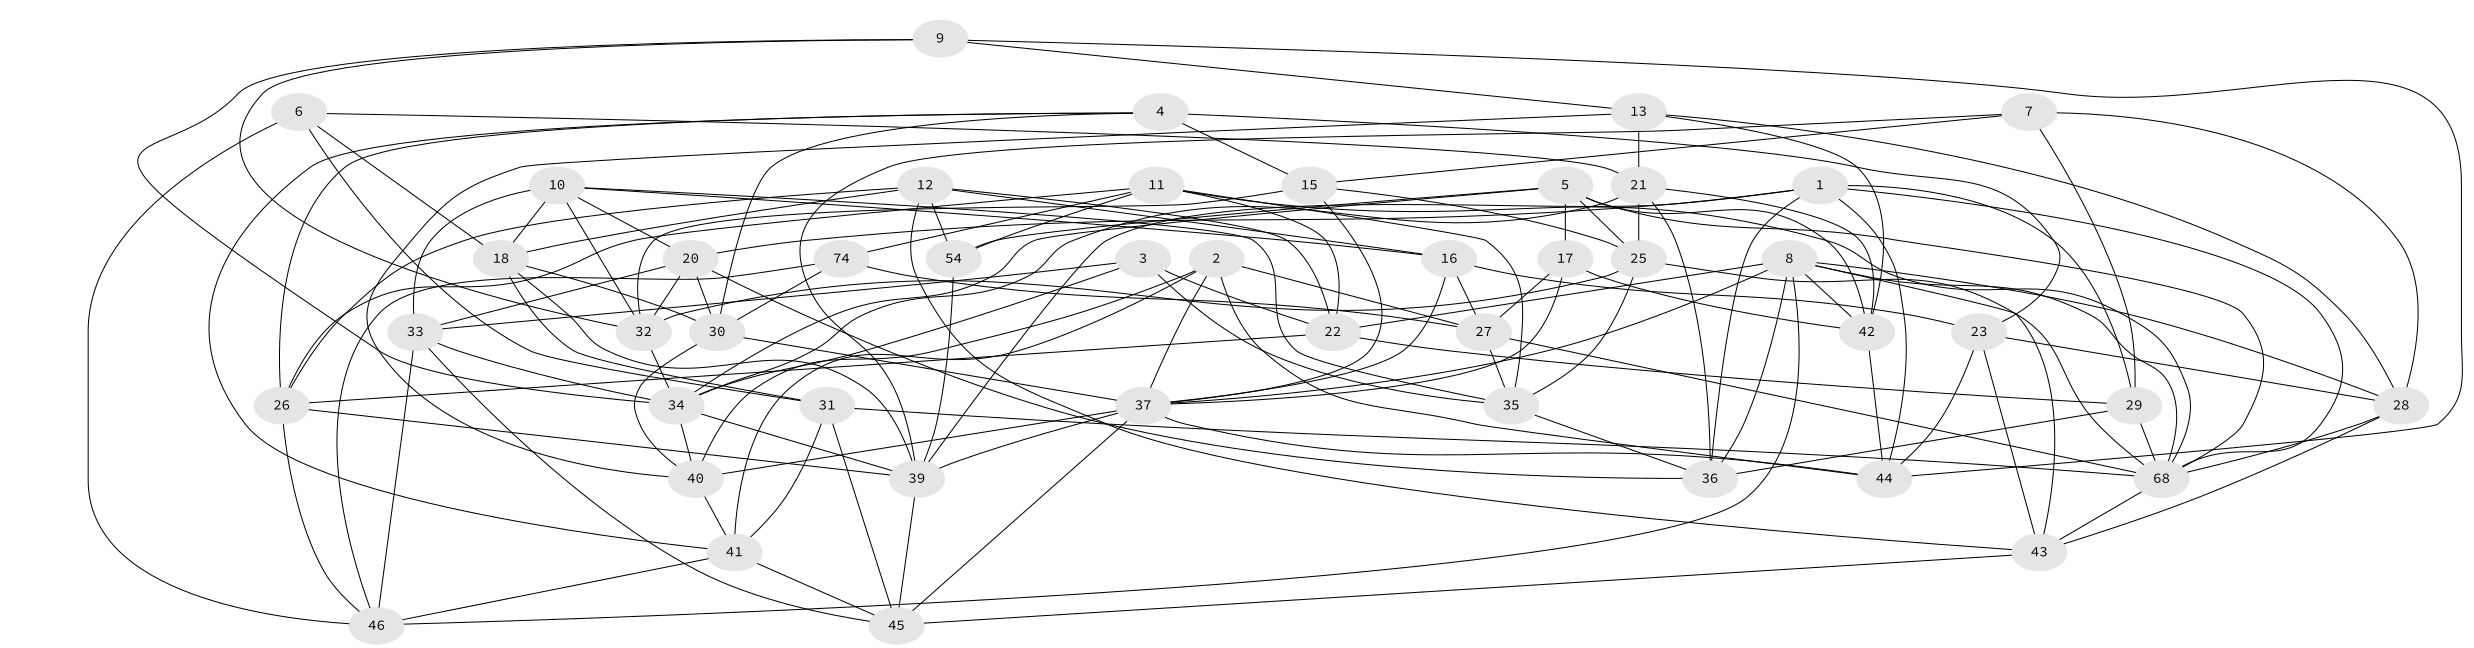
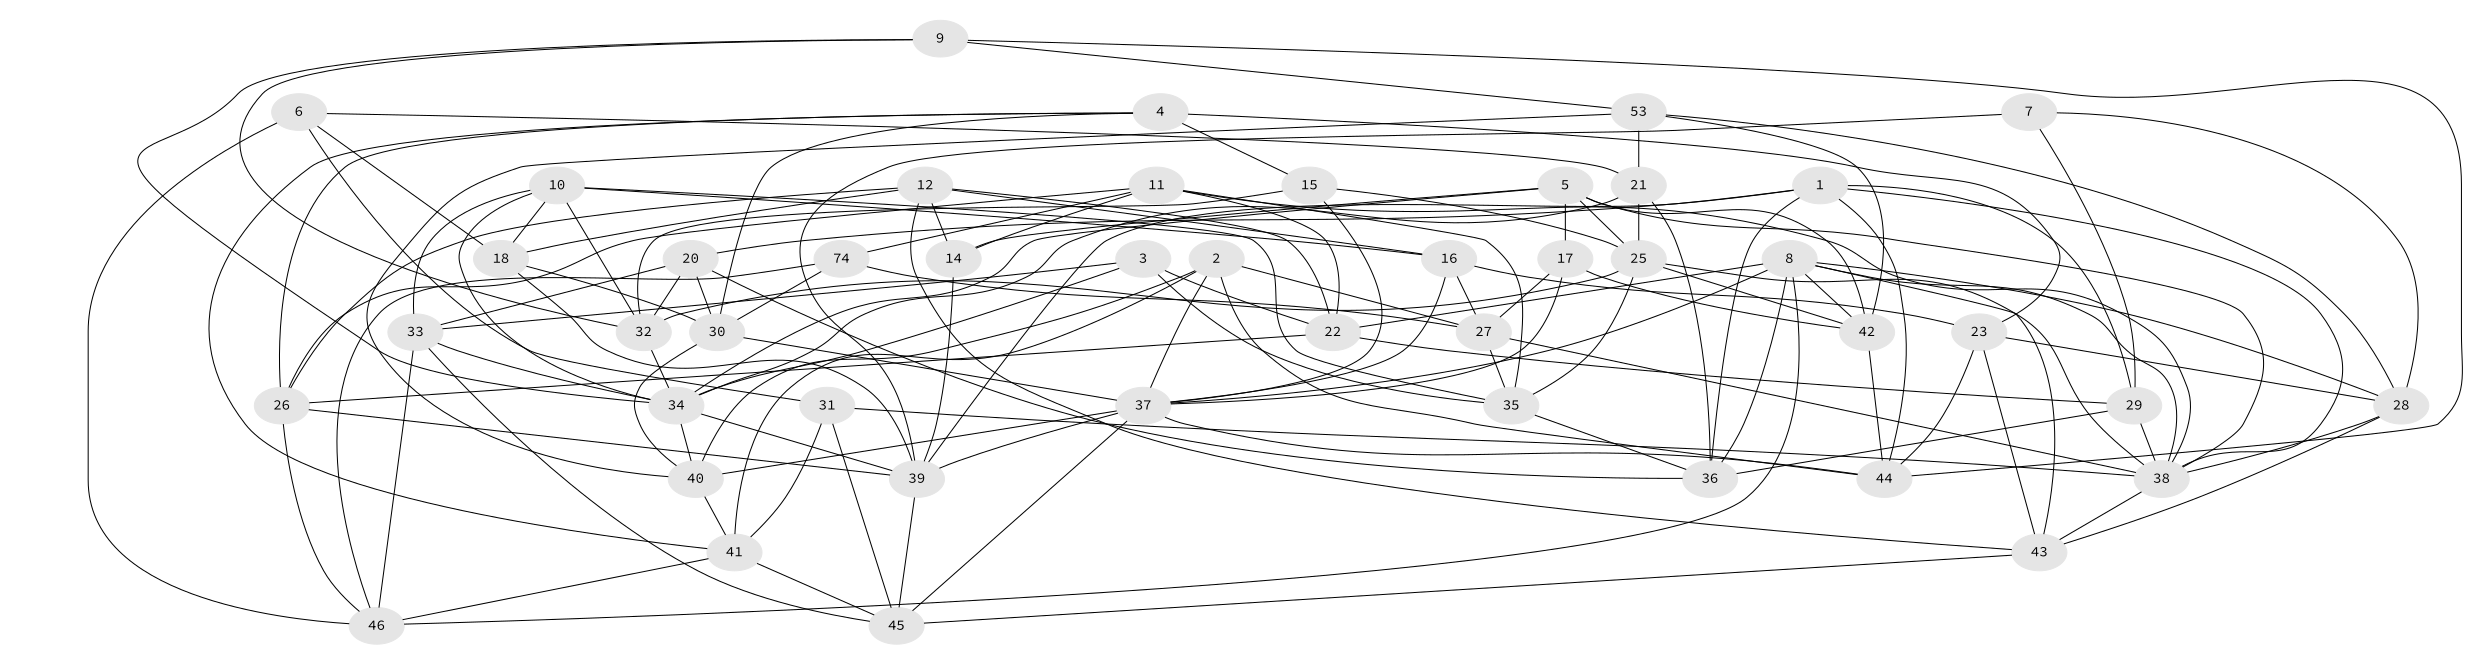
  graph {
    fontname="Source Code Pro"
    node [color=gray90 fontname="Source Code Pro" style=filled]
    edge [fontname="Source Code Pro" weight=1.0]
    1
    20
    29
    36
-   38 [label=68]
+   38
    39
    44
    33
    30
    32
    43
    45
    2
    27
    40
    41
    37
    35
    46
    3
    22
    34
    26
    4
    15
    23
    25
    28
    5
-   14 [label=54]
+   14
    17
    42
    6
    18
    21
    31
    7
    8
    9
-   13
+   13 [label=53]
    10
    16
    11
    n44 [label=74]
    12
    1 -- 20
    1 -- 29
    1 -- 36
    1 -- 38
    1 -- 39
    1 -- 44
    20 -- 36
    20 -- 33
    20 -- 30
    20 -- 32
    29 -- 36
    29 -- 38
    38 -- 43
    39 -- 45
    33 -- 45
    33 -- 46
    33 -- 34
    30 -- 40
    30 -- 37
    32 -- 34
    43 -- 45
    2 -- 44
    2 -- 27
    2 -- 40
    2 -- 41
    2 -- 37
    27 -- 38
    27 -- 35
    40 -- 41
    41 -- 45
    41 -- 46
    37 -- 39
    37 -- 44
    37 -- 45
    37 -- 40
    35 -- 36
    3 -- 33
    3 -- 35
    3 -- 22
    3 -- 34
    22 -- 29
    22 -- 26
    34 -- 39
    34 -- 40
    26 -- 39
    26 -- 46
    4 -- 30
    4 -- 41
    4 -- 26
    4 -- 15 [weight=2.0]
    4 -- 23
    15 -- 32
    15 -- 37
    15 -- 25
    23 -- 44
    23 -- 43
    23 -- 28
    25 -- 38
    25 -- 32
    25 -- 35
    28 -- 38
    28 -- 43
    5 -- 38
    5 -- 34
    5 -- 25
    5 -- 14
    5 -- 17
    5 -- 42
    14 -- 39
    17 -- 27
    17 -- 37
    17 -- 42
    42 -- 44
    6 -- 46
    6 -- 18
    6 -- 21
    6 -- 31
    18 -- 39
    18 -- 30
-   18 -- 31
    21 -- 36
    21 -- 34
    21 -- 25
-   21 -- 42
+   25 -- 42
    31 -- 38
    31 -- 45
    31 -- 41
    7 -- 29
    7 -- 39
-   7 -- 15
    7 -- 28
    8 -- 36
    8 -- 38
    8 -- 43
    8 -- 37
    8 -- 46
    8 -- 22
    8 -- 28
    8 -- 42
    9 -- 44
    9 -- 32
    9 -- 34
    9 -- 13
    13 -- 40
    13 -- 28
    13 -- 42
    13 -- 21
-   10 -- 20
+   10 -- 34
    10 -- 33
    10 -- 32
    10 -- 35
    10 -- 18
    10 -- 16
    16 -- 27
    16 -- 37
    16 -- 23 [weight=2.0]
    11 -- 38
    11 -- 35
    11 -- 22
    11 -- 26
    11 -- 14
    11 -- n44
    n44 -- 30
    n44 -- 27
    n44 -- 46
    12 -- 43
    12 -- 22
    12 -- 26
    12 -- 14
    12 -- 18
    12 -- 16
  }
